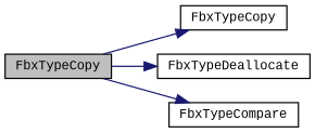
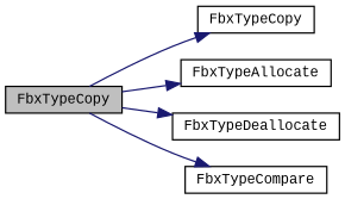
  digraph {
    rankdir=LR
    fontname="Liberation Mono"
    node [color=black fillcolor=white fontname="Liberation Mono" fontsize=10 shape=record style=filled]
    edge [color=midnightblue fontname="Liberation Mono" fontsize=10 labelfontname=Helvetica labelfontsize=10 style=solid]
    n1 [fillcolor=grey75 fontcolor=black height=0.2 label=FbxTypeCopy width=0.4]
    n2 [height=0.2 label=FbxTypeCopy width=0.4]
+   n3 [height=0.2 label=FbxTypeAllocate width=0.4]
    n4 [height=0.2 label=FbxTypeDeallocate width=0.4]
    n5 [height=0.2 label=FbxTypeCompare width=0.4]
    n1 -> n2
+   n1 -> n3
    n1 -> n4
    n1 -> n5
  }
